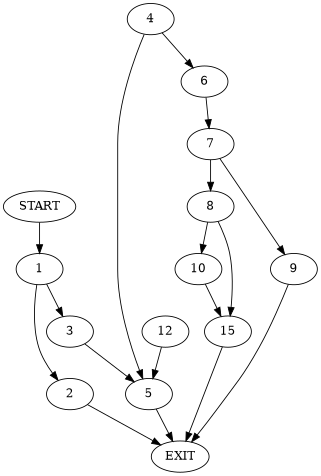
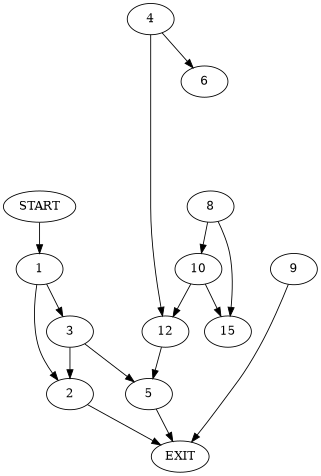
  digraph {
    n1 [label=START]
    1
    2
    3
    n5 [label=EXIT]
    5
    4
    6
-   7
    8
    9
    10
    n13 [label=15]
    12
    n1 -> 1
    1 -> 2
    1 -> 3
    2 -> n5
+   3 -> 2
    3 -> 5
    5 -> n5
-   4 -> 5
+   4 -> 12
    4 -> 6
-   6 -> 7
-   7 -> 8
-   7 -> 9
    8 -> 10
    8 -> n13
    9 -> n5
    10 -> n13
-   n13 -> n5
+   10 -> 12
    12 -> 5
  }
